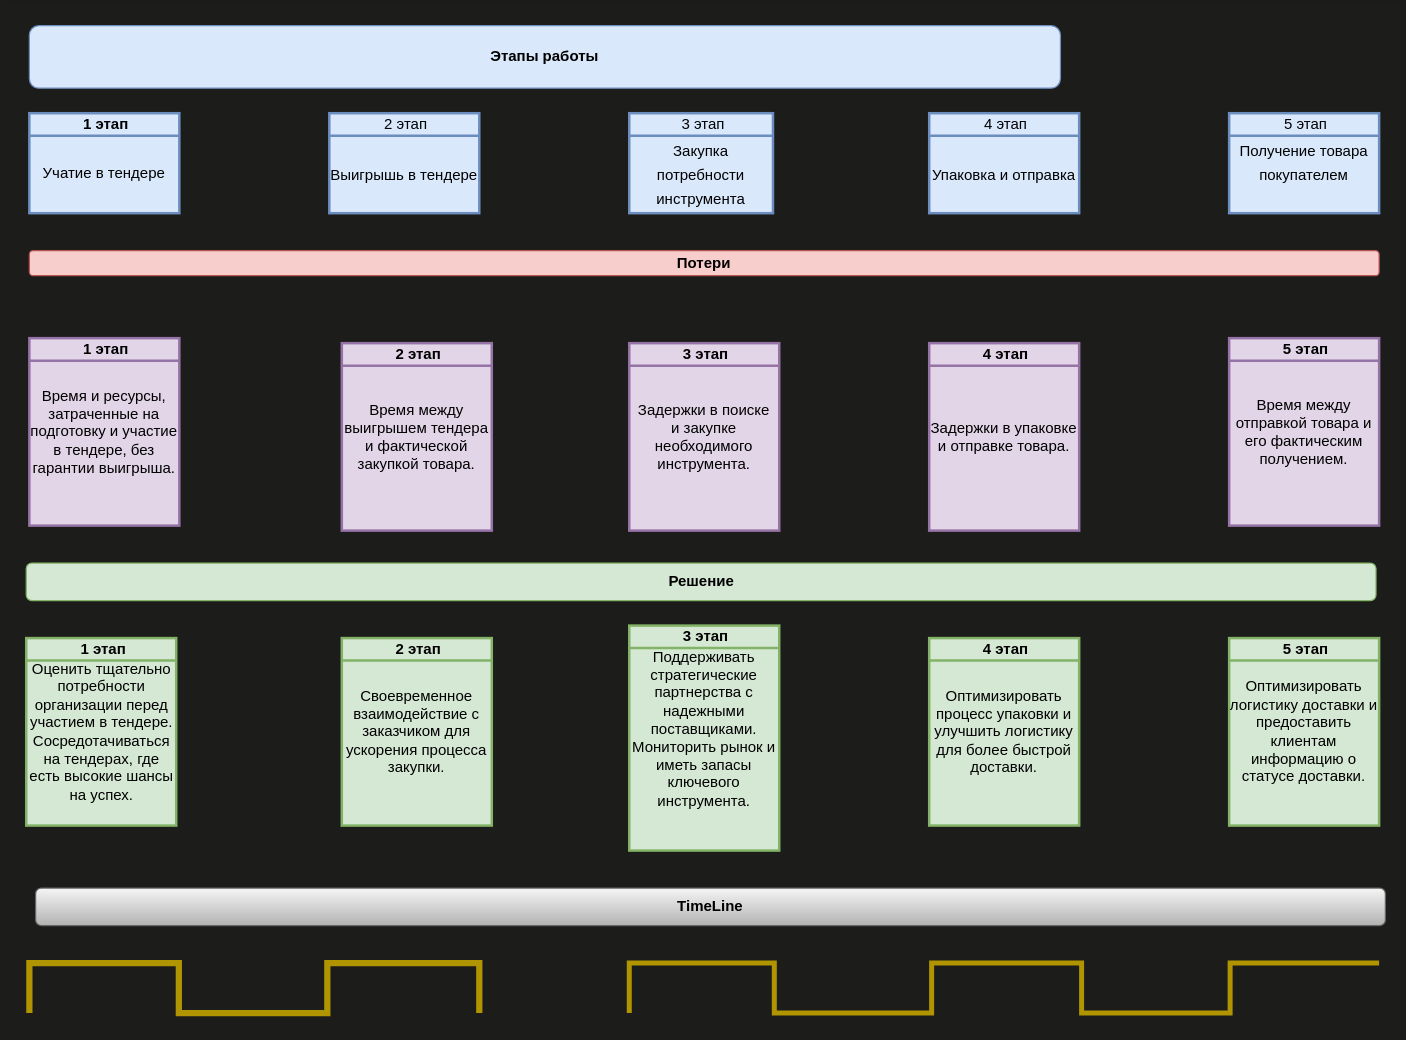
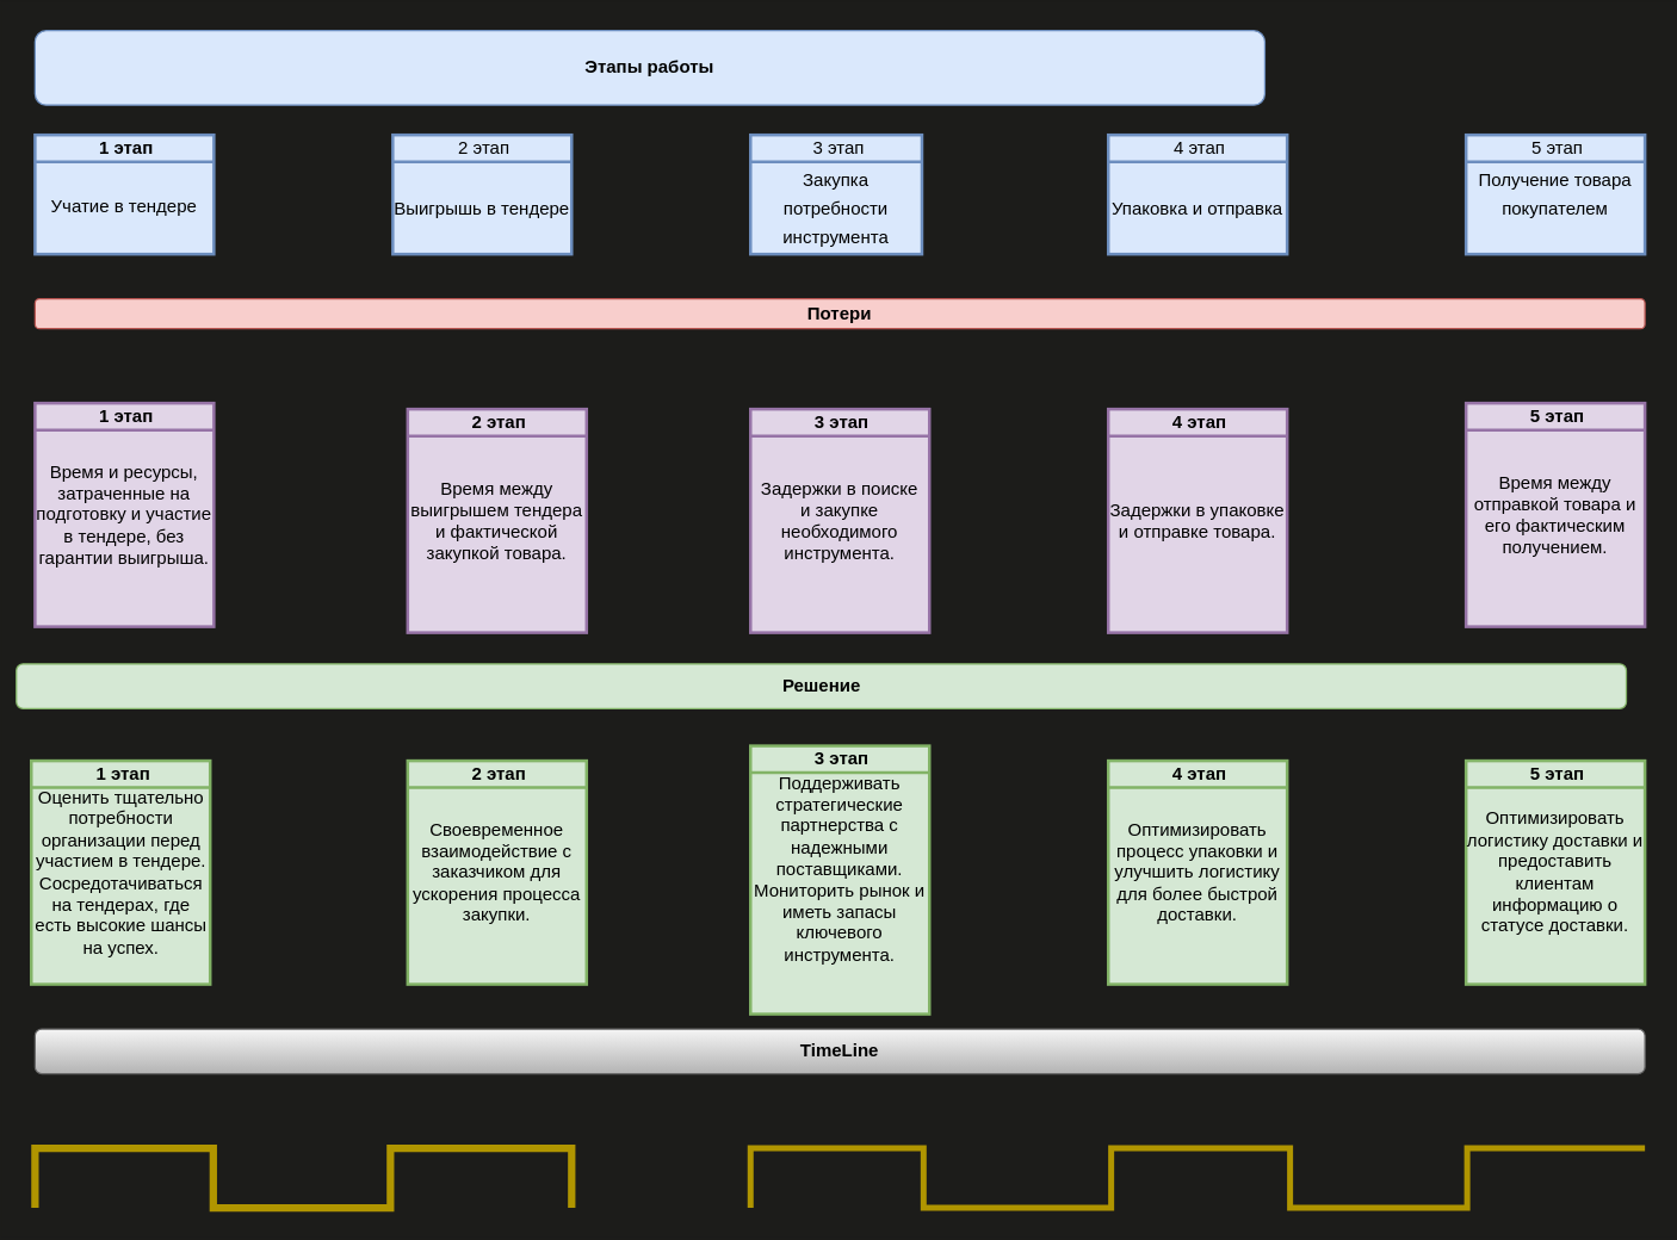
  <mxCell id="0" value="" />
  <mxCell id="1" parent="0" />
  <mxCell id="2" value="&lt;br&gt;Учатие в тендере" style="strokeWidth=2;html=1;shape=mxgraph.lean_mapping.manufacturing_process;fontSize=12;verticalAlign=middle;html=1;align=center;whiteSpace=wrap;fillColor=#dae8fc;strokeColor=#6c8ebf;rounded=1;" parent="1" vertex="1"><mxGeometry x="23" y="90" width="120" height="80" as="geometry" /></mxCell>
  <mxCell id="3" value="&lt;b&gt;1 этап&lt;/b&gt;" style="text;fontSize=12;spacingLeft=2;verticalAlign=top;html=1;align=center;spacingTop=-5;resizeWidth=1;rounded=1;" parent="2" vertex="1"><mxGeometry width="120" height="14.857" as="geometry" /></mxCell>
  <mxCell id="4" value="" style="verticalLabelPosition=bottom;html=1;verticalAlign=top;strokeWidth=5;shape=mxgraph.lean_mapping.timeline2;dx1=0;dy1=0.875;dx2=0;dy2=0;dx3=119.588;dy3=1;dx4=238.412;dy4=0;dx5=360;dy5=0.085;dy6=1;rounded=1;fillColor=#FFFFCC;fontColor=#000000;strokeColor=#B09500;" parent="1" vertex="1"><mxGeometry x="23" y="770" width="360" height="40" as="geometry" /></mxCell>
  <mxCell id="5" value="&lt;b&gt;Этапы работы&lt;/b&gt;" style="rounded=1;whiteSpace=wrap;html=1;fillColor=#dae8fc;strokeColor=#6c8ebf;" parent="1" vertex="1"><mxGeometry x="23" y="20" width="825" height="50" as="geometry" /></mxCell>
  <mxCell id="6" value="&lt;div style=&quot;font-family: Consolas, &amp;quot;Courier New&amp;quot;, monospace; font-size: 14px; line-height: 19px;&quot;&gt;&lt;br style=&quot;border-color: var(--border-color); font-family: Helvetica; font-size: 12px;&quot;&gt;&lt;span style=&quot;font-family: Helvetica; font-size: 12px;&quot;&gt;Выигрышь в тендере&lt;/span&gt;&lt;br&gt;&lt;/div&gt;" style="strokeWidth=2;html=1;shape=mxgraph.lean_mapping.manufacturing_process;fontSize=12;verticalAlign=middle;html=1;align=center;whiteSpace=wrap;fillColor=#dae8fc;strokeColor=#6c8ebf;rounded=1;" parent="1" vertex="1"><mxGeometry x="263" y="90" width="120" height="80" as="geometry" /></mxCell>
  <mxCell id="7" value="2 этап" style="text;fontSize=12;spacingLeft=2;verticalAlign=top;html=1;align=center;spacingTop=-5;resizeWidth=1;rounded=1;" parent="6" vertex="1"><mxGeometry width="120" height="14.857" as="geometry" /></mxCell>
  <mxCell id="8" value="&lt;b&gt;Потери&lt;/b&gt;" style="rounded=1;whiteSpace=wrap;html=1;fillColor=#f8cecc;strokeColor=#b85450;" parent="1" vertex="1"><mxGeometry x="23" y="200" width="1080" height="20" as="geometry" /></mxCell>
- <mxCell id="9" value="&lt;b&gt;Решение&lt;/b&gt;" style="rounded=1;whiteSpace=wrap;html=1;fillColor=#d5e8d4;strokeColor=#82b366;" parent="1" vertex="1"><mxGeometry x="20.5" y="450" width="1080" height="30" as="geometry" /></mxCell>
- <mxCell id="10" value="&lt;b&gt;TimeLine&lt;/b&gt;" style="rounded=1;whiteSpace=wrap;html=1;fillColor=#f5f5f5;gradientColor=#b3b3b3;strokeColor=#666666;" parent="1" vertex="1"><mxGeometry x="28" y="710" width="1080" height="30" as="geometry" /></mxCell>
+ <mxCell id="9" value="&lt;b&gt;Решение&lt;/b&gt;" style="rounded=1;whiteSpace=wrap;html=1;fillColor=#d5e8d4;strokeColor=#82b366;" parent="1" vertex="1"><mxGeometry x="10.5" y="445" width="1080" height="30" as="geometry" /></mxCell>
+ <mxCell id="10" value="&lt;b&gt;TimeLine&lt;/b&gt;" style="rounded=1;whiteSpace=wrap;html=1;fillColor=#f5f5f5;gradientColor=#b3b3b3;strokeColor=#666666;" parent="1" vertex="1"><mxGeometry x="23" y="690" width="1080" height="30" as="geometry" /></mxCell>
  <mxCell id="11" value="" style="verticalLabelPosition=bottom;html=1;verticalAlign=top;strokeWidth=4;shape=mxgraph.lean_mapping.timeline2;dx1=0;dy1=0.915;dx2=119.235;dy2=0;dx3=238.059;dy3=0.856;dx4=358.059;dy4=0;dx5=483.941;dy5=0.974;dy6=0;rounded=1;direction=west;fillColor=#FFFFCC;fontColor=#000000;strokeColor=#B09500;" parent="1" vertex="1"><mxGeometry x="503" y="770" width="600" height="40" as="geometry" /></mxCell>
  <mxCell id="12" value="&lt;div style=&quot;line-height: 19px;&quot;&gt;&lt;br style=&quot;border-color: var(--border-color); font-family: Helvetica; font-size: 12px;&quot;&gt;Закупка потребности инструмента&lt;br&gt;&lt;/div&gt;" style="strokeWidth=2;html=1;shape=mxgraph.lean_mapping.manufacturing_process;fontSize=12;verticalAlign=middle;html=1;align=center;whiteSpace=wrap;fillColor=#dae8fc;strokeColor=#6c8ebf;rounded=1;" parent="1" vertex="1"><mxGeometry x="503" y="90" width="115" height="80" as="geometry" /></mxCell>
  <mxCell id="13" value="3 этап" style="text;fontSize=12;spacingLeft=2;verticalAlign=top;html=1;align=center;spacingTop=-5;resizeWidth=1;rounded=1;" parent="12" vertex="1"><mxGeometry width="115.0" height="14.857" as="geometry" /></mxCell>
  <mxCell id="14" value="&lt;div style=&quot;line-height: 19px;&quot;&gt;&lt;br style=&quot;border-color: var(--border-color); font-family: Helvetica; font-size: 12px;&quot;&gt;Упаковка и отправка&lt;br&gt;&lt;/div&gt;" style="strokeWidth=2;html=1;shape=mxgraph.lean_mapping.manufacturing_process;fontSize=12;verticalAlign=middle;html=1;align=center;whiteSpace=wrap;fillColor=#dae8fc;strokeColor=#6c8ebf;rounded=1;" parent="1" vertex="1"><mxGeometry x="743" y="90" width="120" height="80" as="geometry" /></mxCell>
  <mxCell id="15" value="4 этап" style="text;fontSize=12;spacingLeft=2;verticalAlign=top;html=1;align=center;spacingTop=-5;resizeWidth=1;rounded=1;" parent="14" vertex="1"><mxGeometry width="120.0" height="14.857" as="geometry" /></mxCell>
  <mxCell id="16" value="&lt;div style=&quot;line-height: 19px;&quot;&gt;Получение товара покупателем&lt;br&gt;&lt;/div&gt;" style="strokeWidth=2;html=1;shape=mxgraph.lean_mapping.manufacturing_process;fontSize=12;verticalAlign=middle;html=1;align=center;whiteSpace=wrap;fillColor=#dae8fc;strokeColor=#6c8ebf;rounded=1;" parent="1" vertex="1"><mxGeometry x="983" y="90" width="120" height="80" as="geometry" /></mxCell>
  <mxCell id="17" value="5 этап" style="text;fontSize=12;spacingLeft=2;verticalAlign=top;html=1;align=center;spacingTop=-5;resizeWidth=1;rounded=1;" parent="16" vertex="1"><mxGeometry width="120" height="14.857" as="geometry" /></mxCell>
  <mxCell id="18" value="Время и ресурсы, затраченные на подготовку и участие в тендере, без гарантии выигрыша." style="strokeWidth=2;html=1;shape=mxgraph.lean_mapping.manufacturing_process;fontSize=12;verticalAlign=middle;html=1;align=center;whiteSpace=wrap;fillColor=#e1d5e7;strokeColor=#9673a6;rounded=1;" parent="1" vertex="1"><mxGeometry x="23" y="270" width="120" height="150" as="geometry" /></mxCell>
  <mxCell id="19" value="&lt;b&gt;1 этап&lt;/b&gt;" style="text;fontSize=12;spacingLeft=2;verticalAlign=top;html=1;align=center;spacingTop=-5;resizeWidth=1;rounded=1;" parent="18" vertex="1"><mxGeometry width="120" height="27.857" as="geometry" /></mxCell>
  <mxCell id="20" value="Оценить тщательно потребности организации перед участием в тендере. Сосредотачиваться на тендерах, где есть высокие шансы на успех." style="strokeWidth=2;html=1;shape=mxgraph.lean_mapping.manufacturing_process;fontSize=12;verticalAlign=middle;html=1;align=center;whiteSpace=wrap;fillColor=#d5e8d4;strokeColor=#82b366;rounded=1;" parent="1" vertex="1"><mxGeometry x="20.5" y="510" width="120" height="150" as="geometry" /></mxCell>
  <mxCell id="21" value="&lt;b&gt;1 этап&lt;/b&gt;" style="text;fontSize=12;spacingLeft=2;verticalAlign=top;html=1;align=center;spacingTop=-5;resizeWidth=1;rounded=1;" parent="20" vertex="1"><mxGeometry width="120" height="27.857" as="geometry" /></mxCell>
  <mxCell id="22" value="Время между выигрышем тендера и фактической закупкой товара." style="strokeWidth=2;html=1;shape=mxgraph.lean_mapping.manufacturing_process;fontSize=12;verticalAlign=middle;html=1;align=center;whiteSpace=wrap;fillColor=#e1d5e7;strokeColor=#9673a6;rounded=1;" parent="1" vertex="1"><mxGeometry x="273" y="274" width="120" height="150" as="geometry" /></mxCell>
  <mxCell id="23" value="&lt;b&gt;2 этап&lt;/b&gt;" style="text;fontSize=12;spacingLeft=2;verticalAlign=top;html=1;align=center;spacingTop=-5;resizeWidth=1;rounded=1;" parent="22" vertex="1"><mxGeometry width="120" height="27.857" as="geometry" /></mxCell>
  <mxCell id="24" value="Задержки в поиске &lt;br&gt;и закупке необходимого инструмента." style="strokeWidth=2;html=1;shape=mxgraph.lean_mapping.manufacturing_process;fontSize=12;verticalAlign=middle;html=1;align=center;whiteSpace=wrap;fillColor=#e1d5e7;strokeColor=#9673a6;rounded=1;" parent="1" vertex="1"><mxGeometry x="503" y="274" width="120" height="150" as="geometry" /></mxCell>
  <mxCell id="25" value="&lt;b&gt;3 этап&lt;/b&gt;" style="text;fontSize=12;spacingLeft=2;verticalAlign=top;html=1;align=center;spacingTop=-5;resizeWidth=1;rounded=1;" parent="24" vertex="1"><mxGeometry width="120" height="27.857" as="geometry" /></mxCell>
  <mxCell id="26" value="Задержки в упаковке и отправке товара." style="strokeWidth=2;html=1;shape=mxgraph.lean_mapping.manufacturing_process;fontSize=12;verticalAlign=middle;html=1;align=center;whiteSpace=wrap;fillColor=#e1d5e7;strokeColor=#9673a6;rounded=1;" parent="1" vertex="1"><mxGeometry x="743" y="274" width="120" height="150" as="geometry" /></mxCell>
  <mxCell id="27" value="&lt;b&gt;4 этап&lt;/b&gt;" style="text;fontSize=12;spacingLeft=2;verticalAlign=top;html=1;align=center;spacingTop=-5;resizeWidth=1;rounded=1;" parent="26" vertex="1"><mxGeometry width="120" height="27.857" as="geometry" /></mxCell>
  <mxCell id="28" value="Время между отправкой товара и его фактическим получением." style="strokeWidth=2;html=1;shape=mxgraph.lean_mapping.manufacturing_process;fontSize=12;verticalAlign=middle;html=1;align=center;whiteSpace=wrap;fillColor=#e1d5e7;strokeColor=#9673a6;rounded=1;" parent="1" vertex="1"><mxGeometry x="983" y="270" width="120" height="150" as="geometry" /></mxCell>
  <mxCell id="29" value="&lt;b&gt;5 этап&lt;/b&gt;" style="text;fontSize=12;spacingLeft=2;verticalAlign=top;html=1;align=center;spacingTop=-5;resizeWidth=1;rounded=1;" parent="28" vertex="1"><mxGeometry width="120" height="27.857" as="geometry" /></mxCell>
  <mxCell id="30" value="Оптимизировать логистику доставки и предоставить клиентам информацию о статусе доставки." style="strokeWidth=2;html=1;shape=mxgraph.lean_mapping.manufacturing_process;fontSize=12;verticalAlign=middle;html=1;align=center;whiteSpace=wrap;fillColor=#d5e8d4;strokeColor=#82b366;rounded=1;" parent="1" vertex="1"><mxGeometry x="983" y="510" width="120" height="150" as="geometry" /></mxCell>
  <mxCell id="31" value="&lt;b&gt;5 этап&lt;/b&gt;" style="text;fontSize=12;spacingLeft=2;verticalAlign=top;html=1;align=center;spacingTop=-5;resizeWidth=1;rounded=1;" parent="30" vertex="1"><mxGeometry width="120" height="27.857" as="geometry" /></mxCell>
  <mxCell id="32" value="Своевременное взаимодействие с заказчиком для ускорения процесса закупки." style="strokeWidth=2;html=1;shape=mxgraph.lean_mapping.manufacturing_process;fontSize=12;verticalAlign=middle;html=1;align=center;whiteSpace=wrap;fillColor=#d5e8d4;strokeColor=#82b366;rounded=1;" parent="1" vertex="1"><mxGeometry x="273" y="510" width="120" height="150" as="geometry" /></mxCell>
  <mxCell id="33" value="&lt;b&gt;2 этап&lt;/b&gt;" style="text;fontSize=12;spacingLeft=2;verticalAlign=top;html=1;align=center;spacingTop=-5;resizeWidth=1;rounded=1;" parent="32" vertex="1"><mxGeometry width="120" height="27.857" as="geometry" /></mxCell>
  <mxCell id="34" value="&lt;div&gt;Поддерживать стратегические партнерства с надежными поставщиками. Мониторить рынок и иметь запасы ключевого инструмента.&lt;/div&gt;&lt;div&gt;&lt;br&gt;&lt;/div&gt;" style="strokeWidth=2;html=1;shape=mxgraph.lean_mapping.manufacturing_process;fontSize=12;verticalAlign=middle;html=1;align=center;whiteSpace=wrap;fillColor=#d5e8d4;strokeColor=#82b366;rounded=1;" parent="1" vertex="1"><mxGeometry x="503" y="500" width="120" height="180" as="geometry" /></mxCell>
  <mxCell id="35" value="&lt;b&gt;3 этап&lt;/b&gt;" style="text;fontSize=12;spacingLeft=2;verticalAlign=top;html=1;align=center;spacingTop=-5;resizeWidth=1;rounded=1;" parent="34" vertex="1"><mxGeometry width="120" height="33.429" as="geometry" /></mxCell>
  <mxCell id="36" value="Оптимизировать процесс упаковки и улучшить логистику для более быстрой доставки." style="strokeWidth=2;html=1;shape=mxgraph.lean_mapping.manufacturing_process;fontSize=12;verticalAlign=middle;html=1;align=center;whiteSpace=wrap;fillColor=#d5e8d4;strokeColor=#82b366;rounded=1;" parent="1" vertex="1"><mxGeometry x="743" y="510" width="120" height="150" as="geometry" /></mxCell>
  <mxCell id="37" value="&lt;b&gt;4 этап&lt;/b&gt;" style="text;fontSize=12;spacingLeft=2;verticalAlign=top;html=1;align=center;spacingTop=-5;resizeWidth=1;rounded=1;" parent="36" vertex="1"><mxGeometry width="120" height="27.857" as="geometry" /></mxCell>
